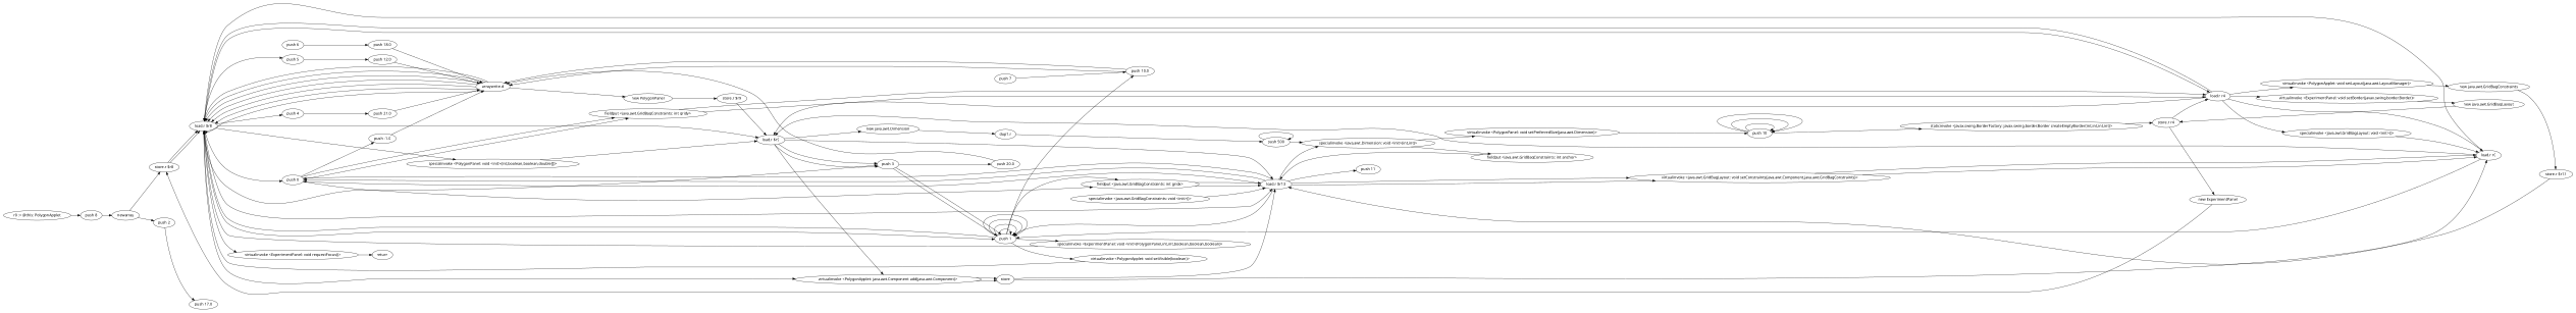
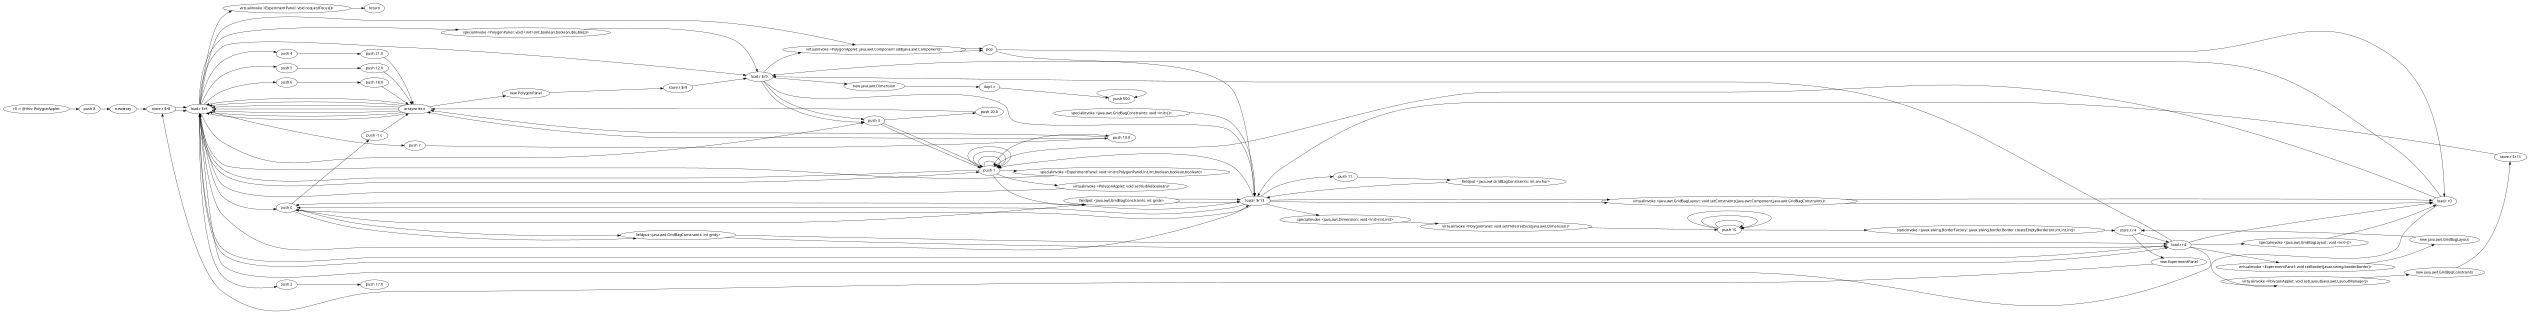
  digraph {
    fontname="Noto Sans"
    rankdir=LR
    node [fontname="Noto Sans"]
    edge [fontname="Noto Sans"]
    "r0 := @this: PolygonApplet"
    "push 8"
    newarray
    "store.r $r8"
    "load.r $r8"
    "push 0"
    "push 1"
    "push 2"
    "push 3"
    "push 4"
    "push 5"
    "push 6"
    "push 7"
    "load.r $r9"
    "specialinvoke <PolygonPanel: void <init>(int,boolean,boolean,double[])>"
    "load.r r4"
    "load.r $r13"
    "virtualinvoke <PolygonApplet: java.awt.Component add(java.awt.Component)>"
    "virtualinvoke <ExperimentPanel: void requestFocus()>"
    "push -1.0"
    "fieldput <java.awt.GridBagConstraints: int gridx>"
    "fieldput <java.awt.GridBagConstraints: int gridy>"
    "push 10.0"
    "specialinvoke <ExperimentPanel: void <init>(PolygonPanel,int,int,boolean,boolean,boolean)>"
    "virtualinvoke <PolygonApplet: void setVisible(boolean)>"
    "push 17.0"
    "push 20.0"
    "push 21.0"
    "push 12.0"
    "push 18.0"
    "new java.awt.Dimension"
    "virtualinvoke <ExperimentPanel: void setBorder(javax.swing.border.Border)>"
    "specialinvoke <java.awt.GridBagLayout: void <init>()>"
    "virtualinvoke <PolygonApplet: void setLayout(java.awt.LayoutManager)>"
    "load.r r0"
    "specialinvoke <java.awt.Dimension: void <init>(int,int)>"
    "push 11"
    "virtualinvoke <java.awt.GridBagLayout: void setConstraints(java.awt.Component,java.awt.GridBagConstraints)>"
-   pop [label=store]
+   pop
    return
    "arraywrite.d"
    "new PolygonPanel"
    "store.r $r9"
    "dup1.r"
    "push 500"
    "virtualinvoke <PolygonPanel: void setPreferredSize(java.awt.Dimension)>"
    "push 10"
    "staticinvoke <javax.swing.BorderFactory: javax.swing.border.Border createEmptyBorder(int,int,int,int)>"
    "store.r r4"
    "new ExperimentPanel"
    "new java.awt.GridBagLayout"
    "new java.awt.GridBagConstraints"
    "store.r $r13"
    "specialinvoke <java.awt.GridBagConstraints: void <init>()>"
    "fieldput <java.awt.GridBagConstraints: int anchor>"
    "r0 := @this: PolygonApplet" -> "push 8"
    "push 8" -> newarray
    newarray -> "store.r $r8"
    "store.r $r8" -> "load.r $r8"
    "store.r $r8" -> "load.r $r8"
    "load.r $r8" -> "push 0"
    "load.r $r8" -> "push 1"
-   newarray -> "push 2"
+   "load.r $r8" -> "push 2"
    "load.r $r8" -> "push 3"
    "load.r $r8" -> "push 4"
    "load.r $r8" -> "push 5"
+   "load.r $r8" -> "push 6"
+   "load.r $r8" -> "push 7"
    "load.r $r8" -> "load.r $r9"
    "load.r $r8" -> "specialinvoke <PolygonPanel: void <init>(int,boolean,boolean,double[])>"
    "load.r $r8" -> "load.r r4"
    "load.r $r8" -> "load.r $r13"
    "load.r $r8" -> "virtualinvoke <PolygonApplet: java.awt.Component add(java.awt.Component)>"
    "load.r $r8" -> "virtualinvoke <ExperimentPanel: void requestFocus()>"
    "push 0" -> "push -1.0"
    "push 0" -> "fieldput <java.awt.GridBagConstraints: int gridx>"
    "push 0" -> "fieldput <java.awt.GridBagConstraints: int gridy>"
    "push 0" -> "fieldput <java.awt.GridBagConstraints: int gridy>"
    "push 1" -> "load.r $r8"
    "push 1" -> "push 1"
    "push 1" -> "push 1"
    "push 1" -> "push 1"
    "push 1" -> "push 1"
    "push 1" -> "fieldput <java.awt.GridBagConstraints: int gridx>"
    "push 1" -> "push 10.0"
    "push 1" -> "specialinvoke <ExperimentPanel: void <init>(PolygonPanel,int,int,boolean,boolean,boolean)>"
    "push 1" -> "virtualinvoke <PolygonApplet: void setVisible(boolean)>"
    "push 2" -> "push 17.0"
    "push 3" -> "push 1"
    "push 3" -> "push 1"
    "push 3" -> "push 20.0"
    "push 4" -> "push 21.0"
    "push 5" -> "push 12.0"
    "push 6" -> "push 18.0"
    "push 7" -> "push 10.0"
    "load.r $r9" -> "push 3"
    "load.r $r9" -> "push 3"
    "load.r $r9" -> "load.r $r13"
    "load.r $r9" -> "virtualinvoke <PolygonApplet: java.awt.Component add(java.awt.Component)>"
    "load.r $r9" -> "new java.awt.Dimension"
    "specialinvoke <PolygonPanel: void <init>(int,boolean,boolean,double[])>" -> "load.r $r9"
    "load.r r4" -> "load.r $r8"
    "load.r r4" -> "load.r $r9"
    "load.r r4" -> "virtualinvoke <ExperimentPanel: void setBorder(javax.swing.border.Border)>"
    "load.r r4" -> "specialinvoke <java.awt.GridBagLayout: void <init>()>"
    "load.r r4" -> "virtualinvoke <PolygonApplet: void setLayout(java.awt.LayoutManager)>"
    "load.r r4" -> "load.r r0"
    "load.r $r13" -> "push 0"
    "load.r $r13" -> "push 0"
    "load.r $r13" -> "push 0"
    "load.r $r13" -> "push 1"
    "load.r $r13" -> "specialinvoke <java.awt.Dimension: void <init>(int,int)>"
    "load.r $r13" -> "push 11"
    "load.r $r13" -> "virtualinvoke <java.awt.GridBagLayout: void setConstraints(java.awt.Component,java.awt.GridBagConstraints)>"
    "load.r $r13" -> "virtualinvoke <java.awt.GridBagLayout: void setConstraints(java.awt.Component,java.awt.GridBagConstraints)>"
    "virtualinvoke <PolygonApplet: java.awt.Component add(java.awt.Component)>" -> pop
    "virtualinvoke <PolygonApplet: java.awt.Component add(java.awt.Component)>" -> pop
    "virtualinvoke <ExperimentPanel: void requestFocus()>" -> return
    "push -1.0" -> "arraywrite.d"
    "fieldput <java.awt.GridBagConstraints: int gridx>" -> "load.r $r13"
    "fieldput <java.awt.GridBagConstraints: int gridx>" -> "load.r $r13"
    "fieldput <java.awt.GridBagConstraints: int gridy>" -> "load.r r4"
    "fieldput <java.awt.GridBagConstraints: int gridy>" -> "load.r r4"
    "push 10.0" -> "arraywrite.d"
    "push 10.0" -> "arraywrite.d"
    "specialinvoke <ExperimentPanel: void <init>(PolygonPanel,int,int,boolean,boolean,boolean)>" -> "load.r $r8"
    "virtualinvoke <PolygonApplet: void setVisible(boolean)>" -> "load.r $r8"
    "push 20.0" -> "arraywrite.d"
    "push 21.0" -> "arraywrite.d"
    "push 12.0" -> "arraywrite.d"
    "push 18.0" -> "arraywrite.d"
    "new java.awt.Dimension" -> "dup1.r"
    "virtualinvoke <ExperimentPanel: void setBorder(javax.swing.border.Border)>" -> "new java.awt.GridBagLayout"
    "specialinvoke <java.awt.GridBagLayout: void <init>()>" -> "load.r r0"
    "virtualinvoke <PolygonApplet: void setLayout(java.awt.LayoutManager)>" -> "new java.awt.GridBagConstraints"
    "load.r r0" -> "load.r $r8"
    "load.r r0" -> "push 1"
    "load.r r0" -> "load.r $r9"
    "specialinvoke <java.awt.Dimension: void <init>(int,int)>" -> "virtualinvoke <PolygonPanel: void setPreferredSize(java.awt.Dimension)>"
-   "specialinvoke <java.awt.Dimension: void <init>(int,int)>" -> "fieldput <java.awt.GridBagConstraints: int anchor>"
+   "push 11" -> "fieldput <java.awt.GridBagConstraints: int anchor>"
    "virtualinvoke <java.awt.GridBagLayout: void setConstraints(java.awt.Component,java.awt.GridBagConstraints)>" -> "load.r r0"
    "virtualinvoke <java.awt.GridBagLayout: void setConstraints(java.awt.Component,java.awt.GridBagConstraints)>" -> "load.r r0"
    pop -> "load.r $r13"
    pop -> "load.r r0"
    "arraywrite.d" -> "load.r $r8"
    "arraywrite.d" -> "load.r $r8"
    "arraywrite.d" -> "load.r $r8"
    "arraywrite.d" -> "load.r $r8"
    "arraywrite.d" -> "load.r $r8"
    "arraywrite.d" -> "load.r $r8"
    "arraywrite.d" -> "load.r $r8"
    "arraywrite.d" -> "new PolygonPanel"
    "new PolygonPanel" -> "store.r $r9"
    "store.r $r9" -> "load.r $r9"
    "dup1.r" -> "push 500"
-   "push 500" -> "specialinvoke <java.awt.Dimension: void <init>(int,int)>"
    "push 500" -> "push 500"
    "virtualinvoke <PolygonPanel: void setPreferredSize(java.awt.Dimension)>" -> "push 10"
    "push 10" -> "push 10"
    "push 10" -> "push 10"
    "push 10" -> "push 10"
    "push 10" -> "staticinvoke <javax.swing.BorderFactory: javax.swing.border.Border createEmptyBorder(int,int,int,int)>"
    "staticinvoke <javax.swing.BorderFactory: javax.swing.border.Border createEmptyBorder(int,int,int,int)>" -> "store.r r4"
    "store.r r4" -> "load.r r4"
    "store.r r4" -> "new ExperimentPanel"
    "new ExperimentPanel" -> "store.r $r8"
    "new java.awt.GridBagLayout" -> "store.r r4"
    "new java.awt.GridBagConstraints" -> "store.r $r13"
    "store.r $r13" -> "load.r $r13"
    "specialinvoke <java.awt.GridBagConstraints: void <init>()>" -> "load.r $r13"
    "fieldput <java.awt.GridBagConstraints: int anchor>" -> "load.r $r13"
  }
